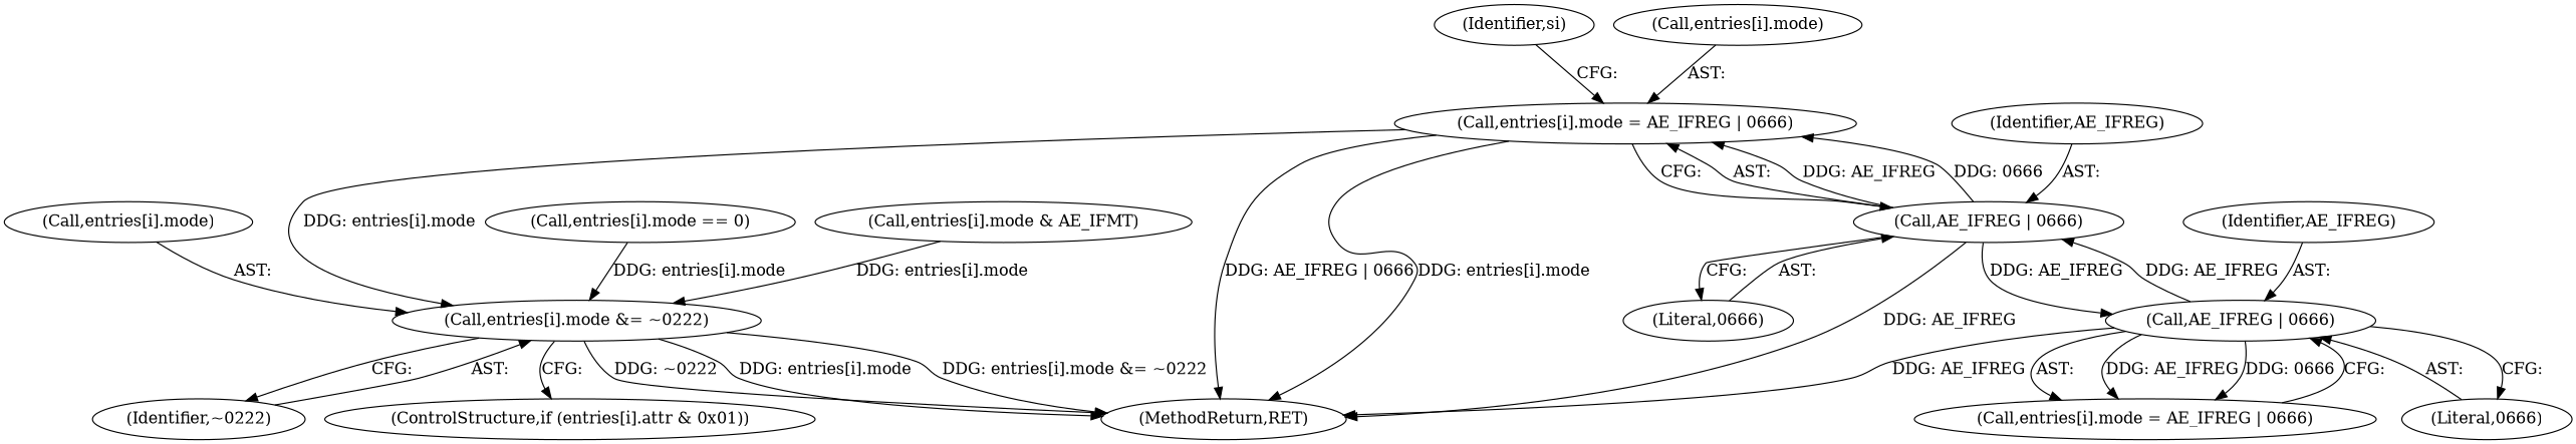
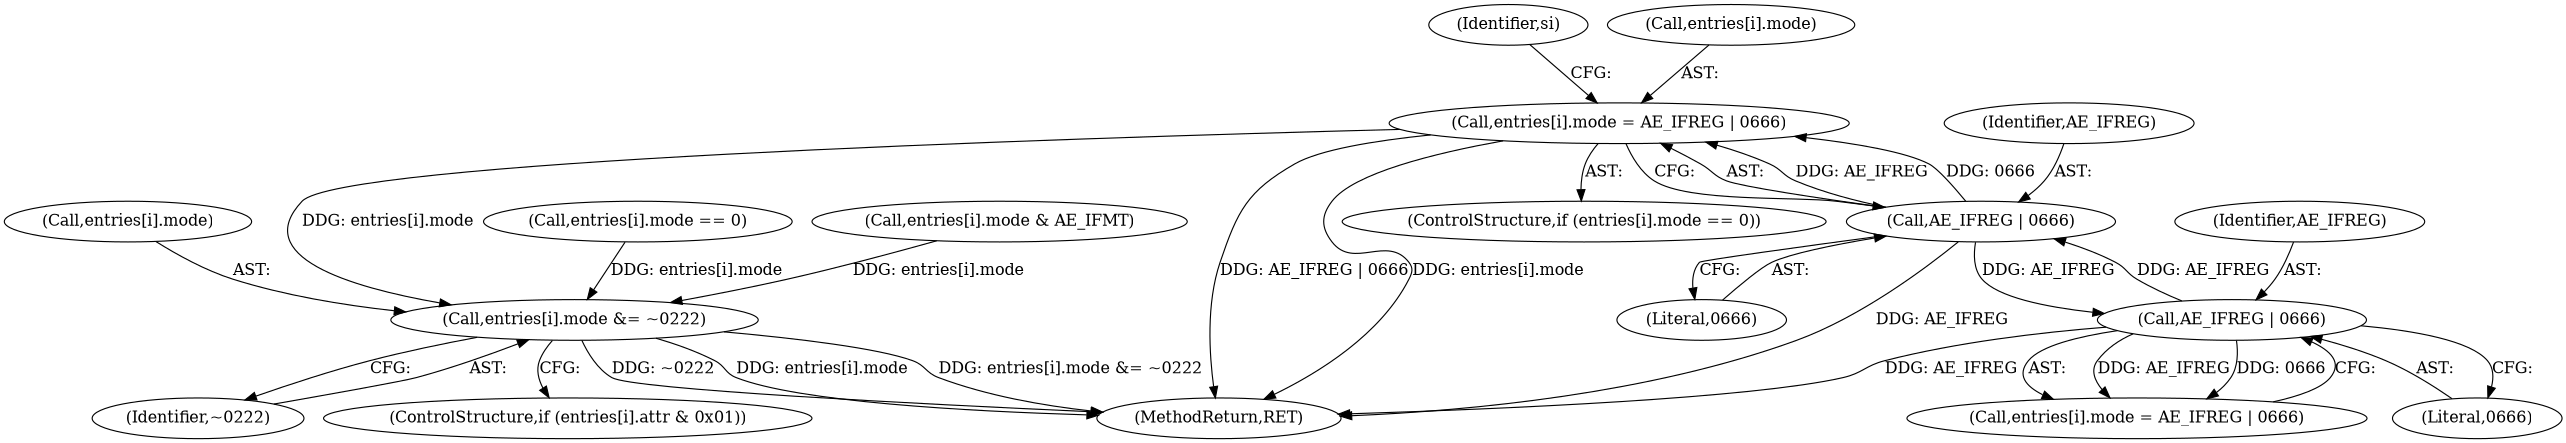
  digraph {
    n1 [label="(Call,entries[i].mode = AE_IFREG | 0666)"]
    n2 [label="(Call,AE_IFREG | 0666)"]
    n3 [label="(Call,entries[i].mode &= ~0222)"]
+   n4 [label="(ControlStructure,if (entries[i].mode == 0))"]
    n5 [label="(MethodReturn,RET)"]
    n6 [label="(Call,AE_IFREG | 0666)"]
    n7 [label="(Literal,0666)"]
    n8 [label="(Identifier,~0222)"]
    n9 [label="(ControlStructure,if (entries[i].attr & 0x01))"]
    n10 [label="(Literal,0666)"]
    n11 [label="(Call,entries[i].mode = AE_IFREG | 0666)"]
    n12 [label="(Call,entries[i].mode == 0)"]
    n13 [label="(Identifier,AE_IFREG)"]
    n14 [label="(Identifier,si)"]
    n15 [label="(Call,entries[i].mode)"]
    n16 [label="(Identifier,AE_IFREG)"]
    n17 [label="(Call,entries[i].mode & AE_IFMT)"]
    n18 [label="(Call,entries[i].mode)"]
    n1 -> n2 [label="CFG: "]
    n1 -> n3 [label="DDG: entries[i].mode"]
+   n1 -> n4 [label="AST: "]
    n1 -> n5 [label="DDG: AE_IFREG | 0666"]
    n1 -> n5 [label="DDG: entries[i].mode"]
    n2 -> n1 [label="AST: "]
    n2 -> n1 [label="DDG: AE_IFREG"]
    n2 -> n1 [label="DDG: 0666"]
    n2 -> n5 [label="DDG: AE_IFREG"]
    n2 -> n6 [label="DDG: AE_IFREG"]
    n2 -> n7 [label="CFG: "]
    n3 -> n5 [label="DDG: entries[i].mode &= ~0222"]
    n3 -> n5 [label="DDG: ~0222"]
    n3 -> n5 [label="DDG: entries[i].mode"]
    n3 -> n8 [label="CFG: "]
    n3 -> n9 [label="CFG: "]
    n6 -> n2 [label="DDG: AE_IFREG"]
    n6 -> n5 [label="DDG: AE_IFREG"]
    n6 -> n10 [label="CFG: "]
    n6 -> n11 [label="AST: "]
    n6 -> n11 [label="DDG: AE_IFREG"]
    n6 -> n11 [label="DDG: 0666"]
    n7 -> n2 [label="AST: "]
    n8 -> n3 [label="AST: "]
    n10 -> n6 [label="AST: "]
    n11 -> n6 [label="CFG: "]
    n12 -> n3 [label="DDG: entries[i].mode"]
    n13 -> n2 [label="AST: "]
    n14 -> n1 [label="CFG: "]
    n15 -> n1 [label="AST: "]
    n16 -> n6 [label="AST: "]
    n17 -> n3 [label="DDG: entries[i].mode"]
    n18 -> n3 [label="AST: "]
  }
